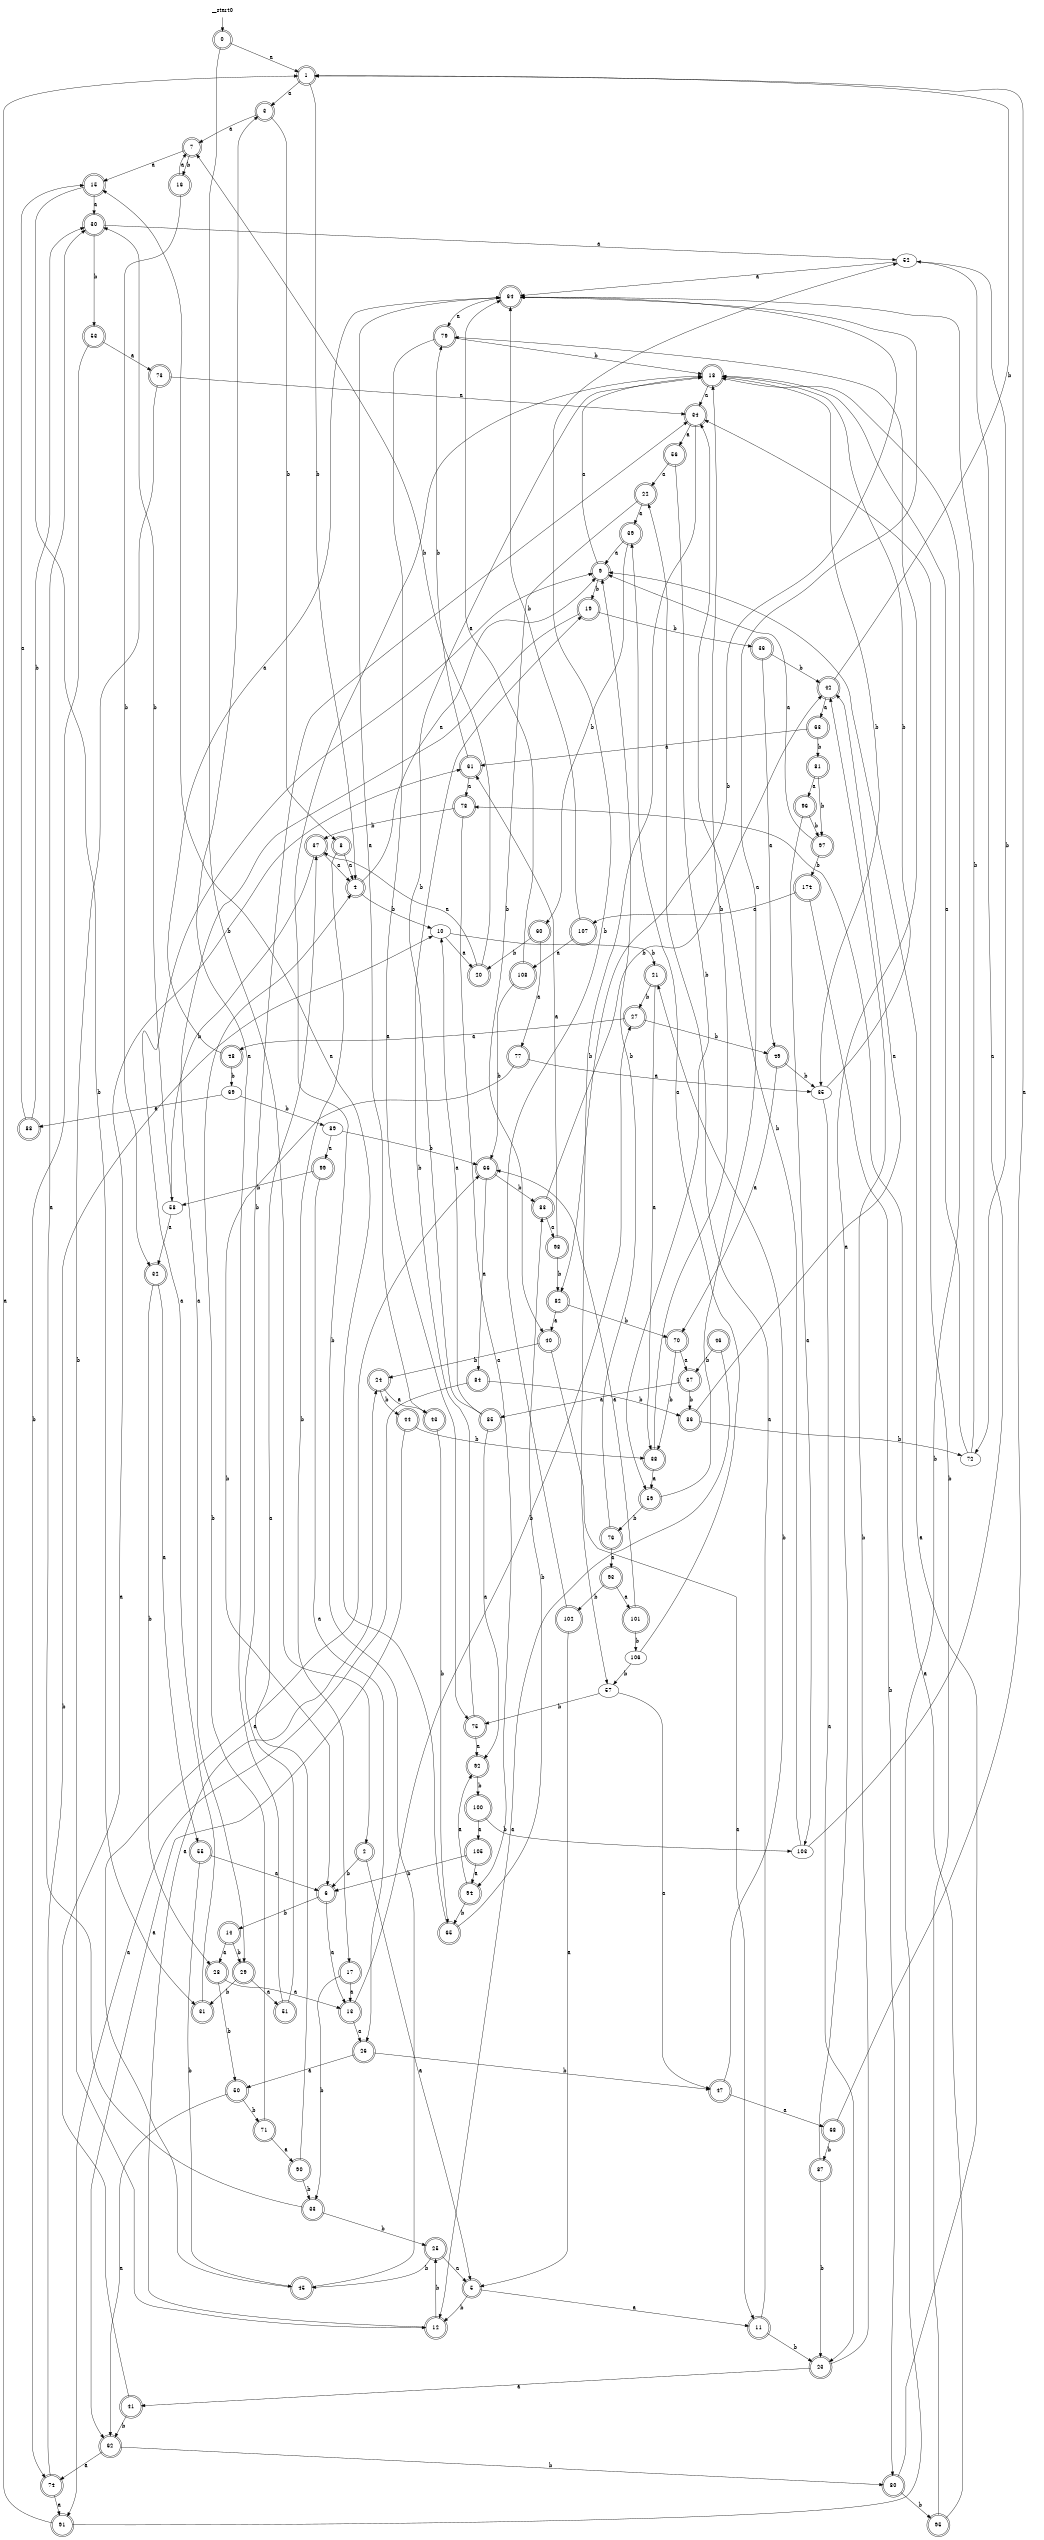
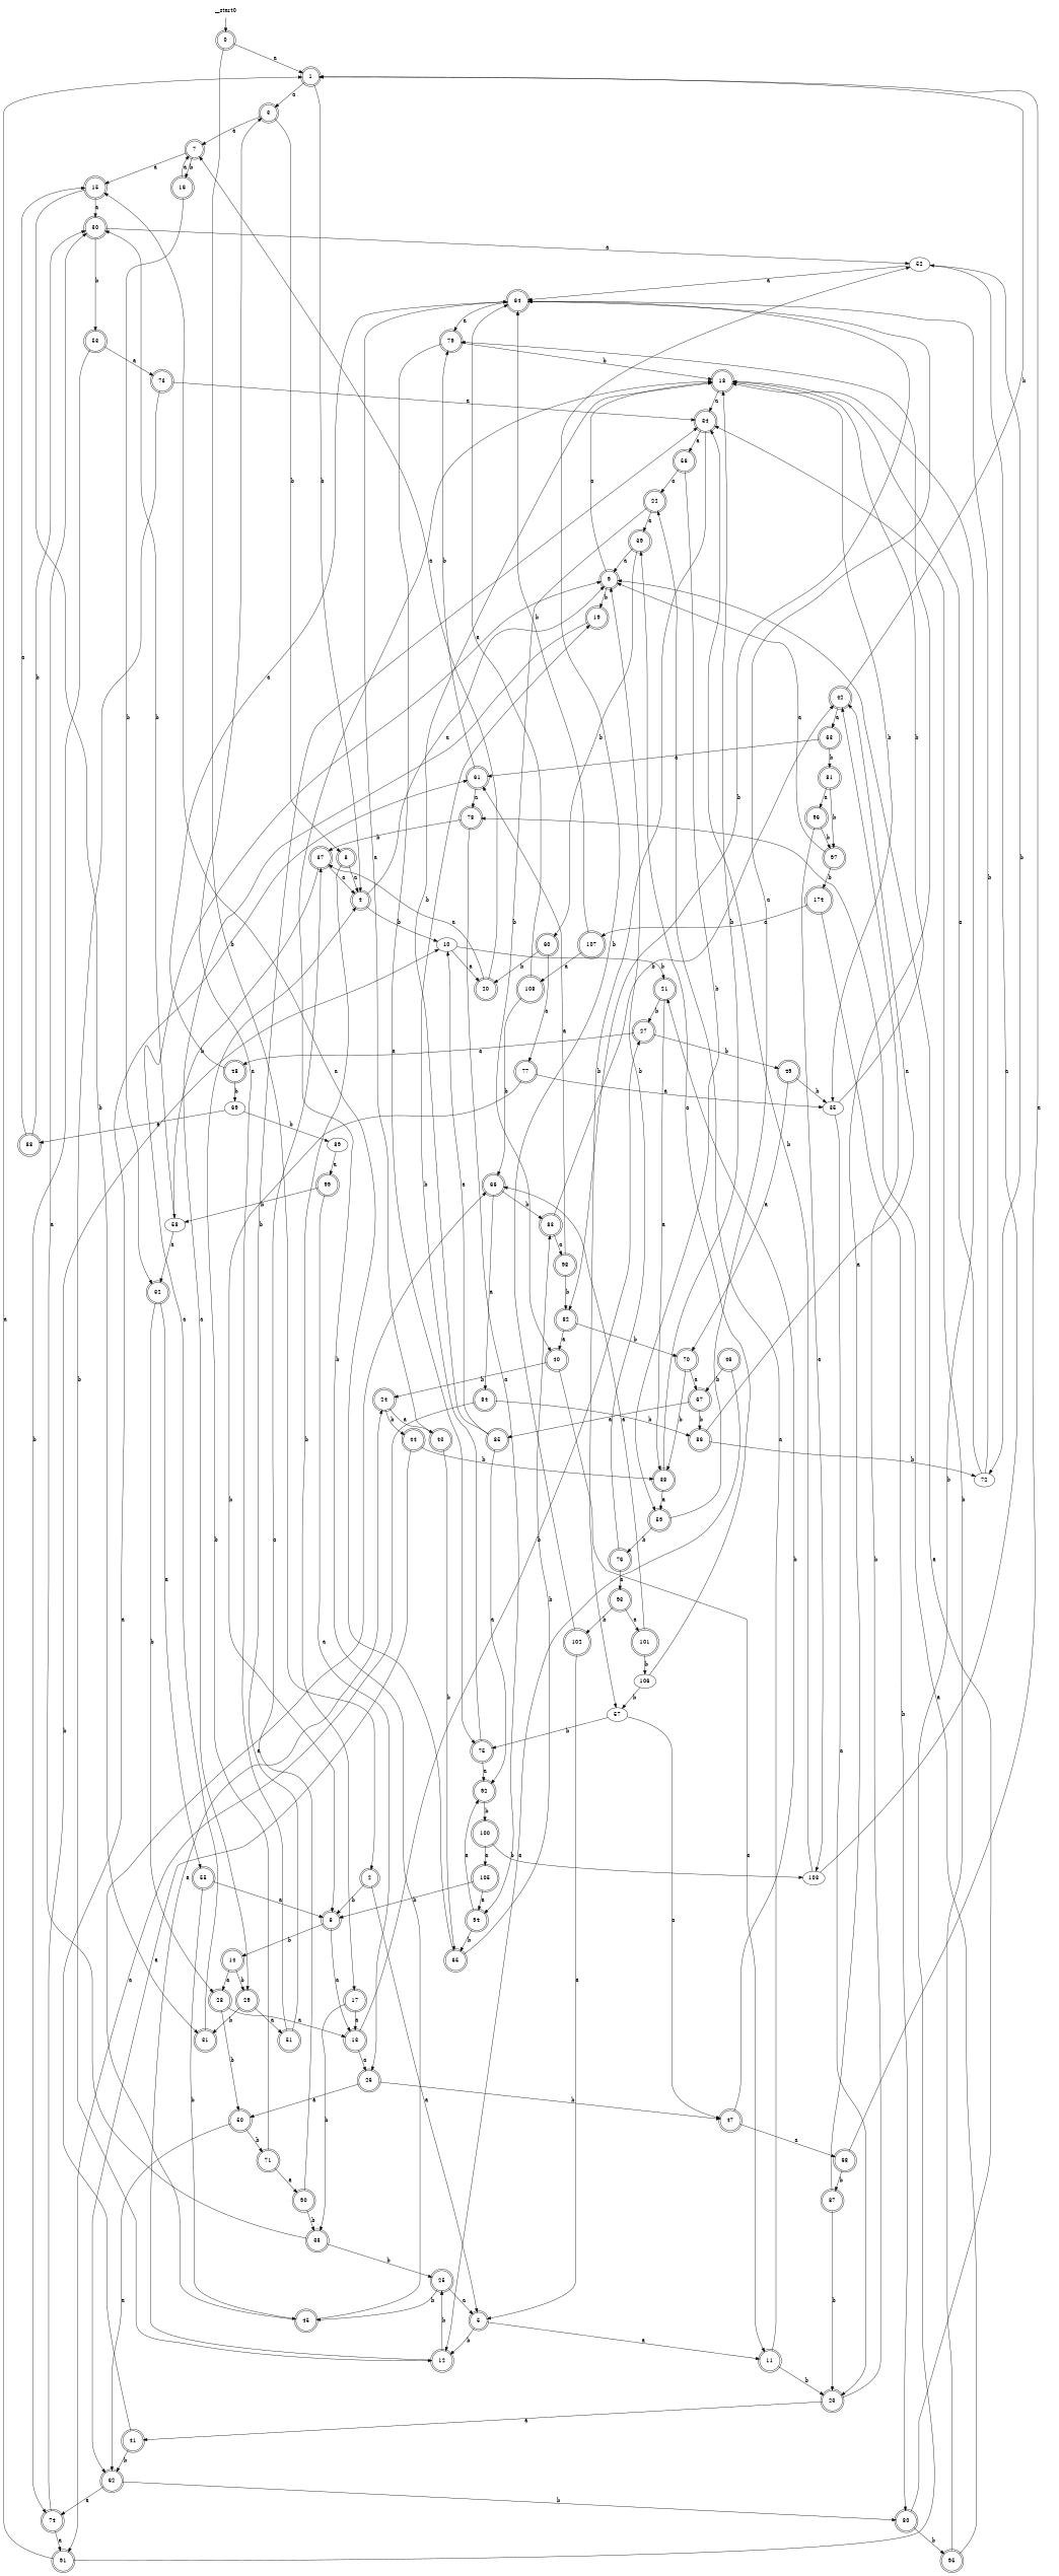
  digraph {
    node [shape=doublecircle]
    __start0 [shape=none]
    0
    1
    2
    3
    4
    5
    6
    7
    8
    9
    10 [shape=""]
    11
    12
    13
    14
    15
    16
    17
    18
    19
    20
    21
    22
    23
    24
    25
    26
    27
    28
    29
    30
    31
    32
    33
    34
    35 [shape=""]
-   36
    37
    38
    39
    40
    41
    42
    43
    44
    45
    47
    50
    48
    49
    51
    52 [shape=""]
    53
    55
    56
    57 [shape=""]
    58 [shape=""]
    59
    60
    61
    62
    63
    64
    65
    66
    46
    67
    68
    69 [shape=""]
    70
    71
    72 [shape=""]
    73
    74
    75
    76
    77
    78
    79
    80
    81
    82
    83
    84
    85
    86
    87
    88
    89 [shape=""]
    90
    91
    92
    93
    94
    95
    96
    97
    98
    99
    100
    101
    102
    103 [shape=""]
    n105 [label=174]
    105
    106 [shape=""]
    107
    108
    __start0 -> 0
    0 -> 1 [label=a]
    0 -> 2 [label=b]
    1 -> 3 [label=a]
    1 -> 4 [label=b]
    2 -> 5 [label=a]
    2 -> 6 [label=b]
    3 -> 7 [label=a]
    3 -> 8 [label=b]
    4 -> 9 [label=a]
    4 -> 10 [label=b]
    5 -> 11 [label=a]
    5 -> 12 [label=b]
    6 -> 13 [label=a]
    6 -> 14 [label=b]
    7 -> 15 [label=a]
    7 -> 16 [label=b]
    8 -> 4 [label=a]
    8 -> 17 [label=b]
    9 -> 18 [label=a]
    9 -> 19 [label=b]
    10 -> 20 [label=a]
    10 -> 21 [label=b]
    11 -> 22 [label=a]
    11 -> 23 [label=b]
    12 -> 24 [label=a]
    12 -> 25 [label=b]
    13 -> 26 [label=a]
    13 -> 27 [label=b]
    14 -> 28 [label=a]
    14 -> 29 [label=b]
    15 -> 30 [label=a]
    15 -> 31 [label=b]
    16 -> 7 [label=a]
    16 -> 32 [label=b]
    17 -> 13 [label=a]
    17 -> 33 [label=b]
    18 -> 34 [label=a]
    18 -> 35 [label=b]
    19 -> 29 [label=a]
-   19 -> 36 [label=b]
-   20 -> 7 [label=b]
+   20 -> 7 [label=a]
    20 -> 37 [label=a]
    21 -> 27 [label=b]
    21 -> 38 [label=a]
    22 -> 39 [label=a]
    22 -> 40 [label=b]
    23 -> 41 [label=a]
    23 -> 42 [label=b]
    24 -> 43 [label=a]
    24 -> 44 [label=b]
    25 -> 5 [label=a]
    25 -> 45 [label=b]
    26 -> 47 [label=b]
    26 -> 50 [label=a]
    27 -> 48 [label=a]
    27 -> 49 [label=b]
    28 -> 13 [label=a]
    28 -> 50 [label=b]
    29 -> 31 [label=b]
    29 -> 51 [label=a]
    30 -> 52 [label=a]
    30 -> 53 [label=b]
    31 -> 9 [label=a]
    32 -> 28 [label=b]
    32 -> 55 [label=a]
    33 -> 25 [label=b]
    33 -> 30 [label=a]
    34 -> 56 [label=a]
    34 -> 57 [label=b]
    35 -> 18 [label=b]
    35 -> 23 [label=a]
-   36 -> 42 [label=b]
-   36 -> 49 [label=a]
    37 -> 4 [label=a]
    37 -> 58 [label=b]
    38 -> 18 [label=b]
    38 -> 59 [label=a]
    39 -> 9 [label=a]
    39 -> 60 [label=b]
    40 -> 11 [label=a]
    40 -> 24 [label=b]
    41 -> 61 [label=a]
    41 -> 62 [label=b]
    42 -> 1 [label=b]
    42 -> 63 [label=a]
    43 -> 64 [label=a]
    43 -> 65 [label=b]
    44 -> 38 [label=b]
    44 -> 62 [label=a]
    45 -> 18 [label=b]
    45 -> 66 [label=a]
    47 -> 21 [label=b]
    47 -> 68 [label=a]
    50 -> 62 [label=a]
    50 -> 71 [label=b]
    48 -> 64 [label=a]
    48 -> 69 [label=b]
    49 -> 35 [label=b]
    49 -> 70 [label=a]
    51 -> 3 [label=a]
    51 -> 34 [label=b]
    52 -> 64 [label=a]
    52 -> 72 [label=b]
    53 -> 73 [label=a]
    53 -> 74 [label=b]
    55 -> 6 [label=a]
    55 -> 45 [label=b]
    56 -> 22 [label=a]
    56 -> 59 [label=b]
    57 -> 47 [label=a]
    57 -> 75 [label=b]
    58 -> 30 [label=b]
    58 -> 32 [label=a]
    59 -> 64 [label=a]
    59 -> 76 [label=b]
    60 -> 20 [label=b]
    60 -> 77 [label=a]
    61 -> 78 [label=a]
    61 -> 79 [label=b]
    62 -> 74 [label=a]
    62 -> 80 [label=b]
    63 -> 61 [label=a]
    63 -> 81 [label=b]
    64 -> 79 [label=a]
    64 -> 82 [label=b]
    65 -> 15 [label=a]
    65 -> 83 [label=b]
    66 -> 83 [label=b]
    66 -> 84 [label=a]
    46 -> 12 [label=a]
    46 -> 67 [label=b]
    67 -> 85 [label=a]
    67 -> 86 [label=b]
    68 -> 1 [label=a]
    68 -> 87 [label=b]
    69 -> 88 [label=a]
    69 -> 89 [label=b]
    70 -> 38 [label=b]
    70 -> 67 [label=a]
    71 -> 4 [label=b]
    71 -> 90 [label=a]
    72 -> 18 [label=a]
    72 -> 64 [label=b]
    73 -> 12 [label=b]
    73 -> 34 [label=a]
    74 -> 10 [label=b]
    74 -> 91 [label=a]
    75 -> 19 [label=b]
    75 -> 92 [label=a]
    76 -> 9 [label=b]
    76 -> 93 [label=a]
    77 -> 6 [label=b]
    77 -> 35 [label=a]
    78 -> 37 [label=b]
    78 -> 94 [label=a]
    79 -> 18 [label=b]
    79 -> 75 [label=a]
    80 -> 9 [label=a]
    80 -> 95 [label=b]
    81 -> 96 [label=a]
    81 -> 97 [label=b]
    82 -> 40 [label=a]
    82 -> 70 [label=b]
    83 -> 42 [label=b]
    83 -> 98 [label=a]
    84 -> 86 [label=b]
    84 -> 91 [label=a]
    85 -> 10 [label=a]
    85 -> 18 [label=b]
    85 -> 92 [label=a]
    86 -> 42 [label=a]
    86 -> 72 [label=b]
    87 -> 23 [label=b]
    87 -> 79 [label=a]
    88 -> 15 [label=a]
    88 -> 30 [label=b]
-   89 -> 66 [label=b]
    89 -> 99 [label=a]
    90 -> 33 [label=b]
    90 -> 37 [label=a]
    91 -> 1 [label=a]
    91 -> 18 [label=b]
    92 -> 100 [label=b]
    93 -> 101 [label=a]
    93 -> 102 [label=b]
    94 -> 65 [label=b]
    94 -> 92 [label=a]
    95 -> 34 [label=b]
    95 -> 78 [label=a]
    96 -> 97 [label=b]
    96 -> 103 [label=a]
    97 -> 9 [label=a]
    97 -> n105 [label=b]
    98 -> 61 [label=a]
    98 -> 82 [label=b]
    99 -> 26 [label=a]
    99 -> 58 [label=b]
    100 -> 103 [label=b]
    100 -> 105 [label=a]
    101 -> 66 [label=a]
    101 -> 106 [label=b]
    102 -> 5 [label=a]
    102 -> 52 [label=b]
    103 -> 34 [label=b]
    103 -> 52 [label=a]
    n105 -> 80 [label=b]
    n105 -> 107 [label=a]
    105 -> 6 [label=b]
    105 -> 94 [label=a]
    106 -> 39 [label=a]
    106 -> 57 [label=b]
    107 -> 64 [label=b]
    107 -> 108 [label=a]
    108 -> 64 [label=a]
    108 -> 66 [label=b]
  }
